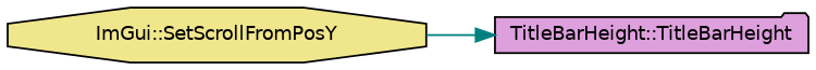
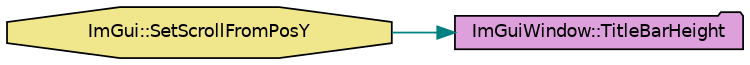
  digraph {
    rankdir=RL
    node [color=black fontname=Helvetica fontsize=10 style=filled]
-   n1 [fillcolor=plum fontcolor=black height=0.2 label="TitleBarHeight::TitleBarHeight" shape=folder width=0.4]
+   n1 [fillcolor=plum fontcolor=black height=0.2 label="ImGuiWindow::TitleBarHeight" shape=folder width=0.4]
    n2 [fillcolor=khaki height=0.2 label="ImGui::SetScrollFromPosY" shape=octagon width=0.4]
    n1 -> n2 [color=teal dir=back fontname=Helvetica fontsize=10 labelfontname=Helvetica labelfontsize=10 style=solid]
  }
